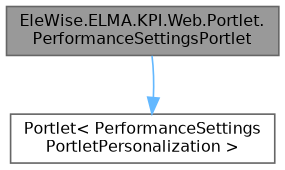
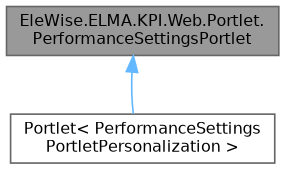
  digraph {
    node [color=gray40 fontname=Helvetica fontsize=10 shape=box style=filled]
    n1 [fillcolor=grey60 fontcolor=black height=0.2 label="EleWise.ELMA.KPI.Web.Portlet.\lPerformanceSettingsPortlet" width=0.4]
    n2 [fillcolor=white height=0.2 label="Portlet\< PerformanceSettings\lPortletPersonalization \>" width=0.4]
-   n2 -> n1 [color=steelblue1 dir=back fontname=Helvetica fontsize=10 labelfontname=Helvetica labelfontsize=10 style=solid]
+   n1 -> n2 [color=steelblue1 dir=back fontname=Helvetica fontsize=10 labelfontname=Helvetica labelfontsize=10 style=solid]
  }
